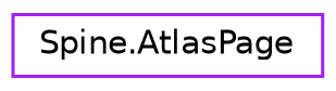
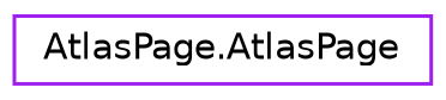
  digraph {
    rankdir=LR
-   n1 [color=purple fillcolor=white fontname=Helvetica fontsize=10 height=0.2 label="Spine.AtlasPage" shape=record style=filled width=0.4]
+   n1 [color=purple fillcolor=white fontname=Helvetica fontsize=10 height=0.2 label="AtlasPage.AtlasPage" shape=record style=filled width=0.4]
  }
